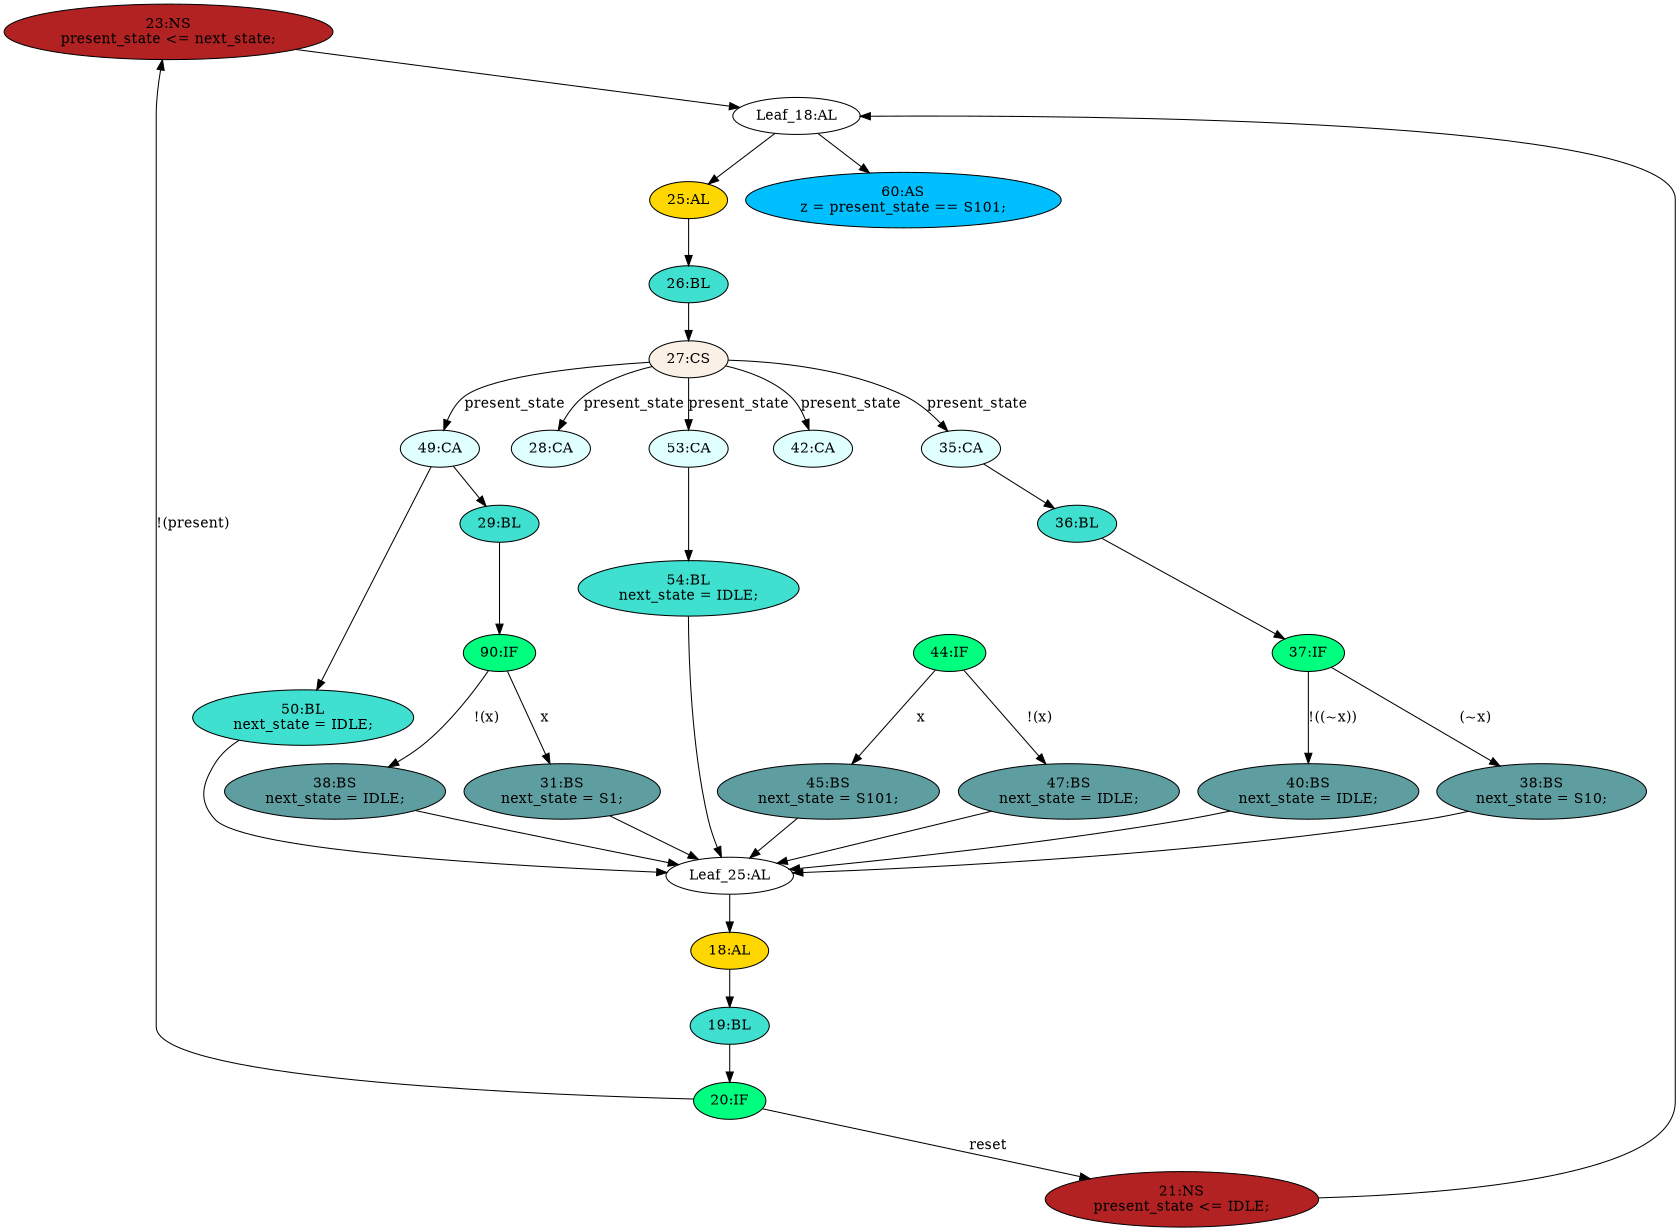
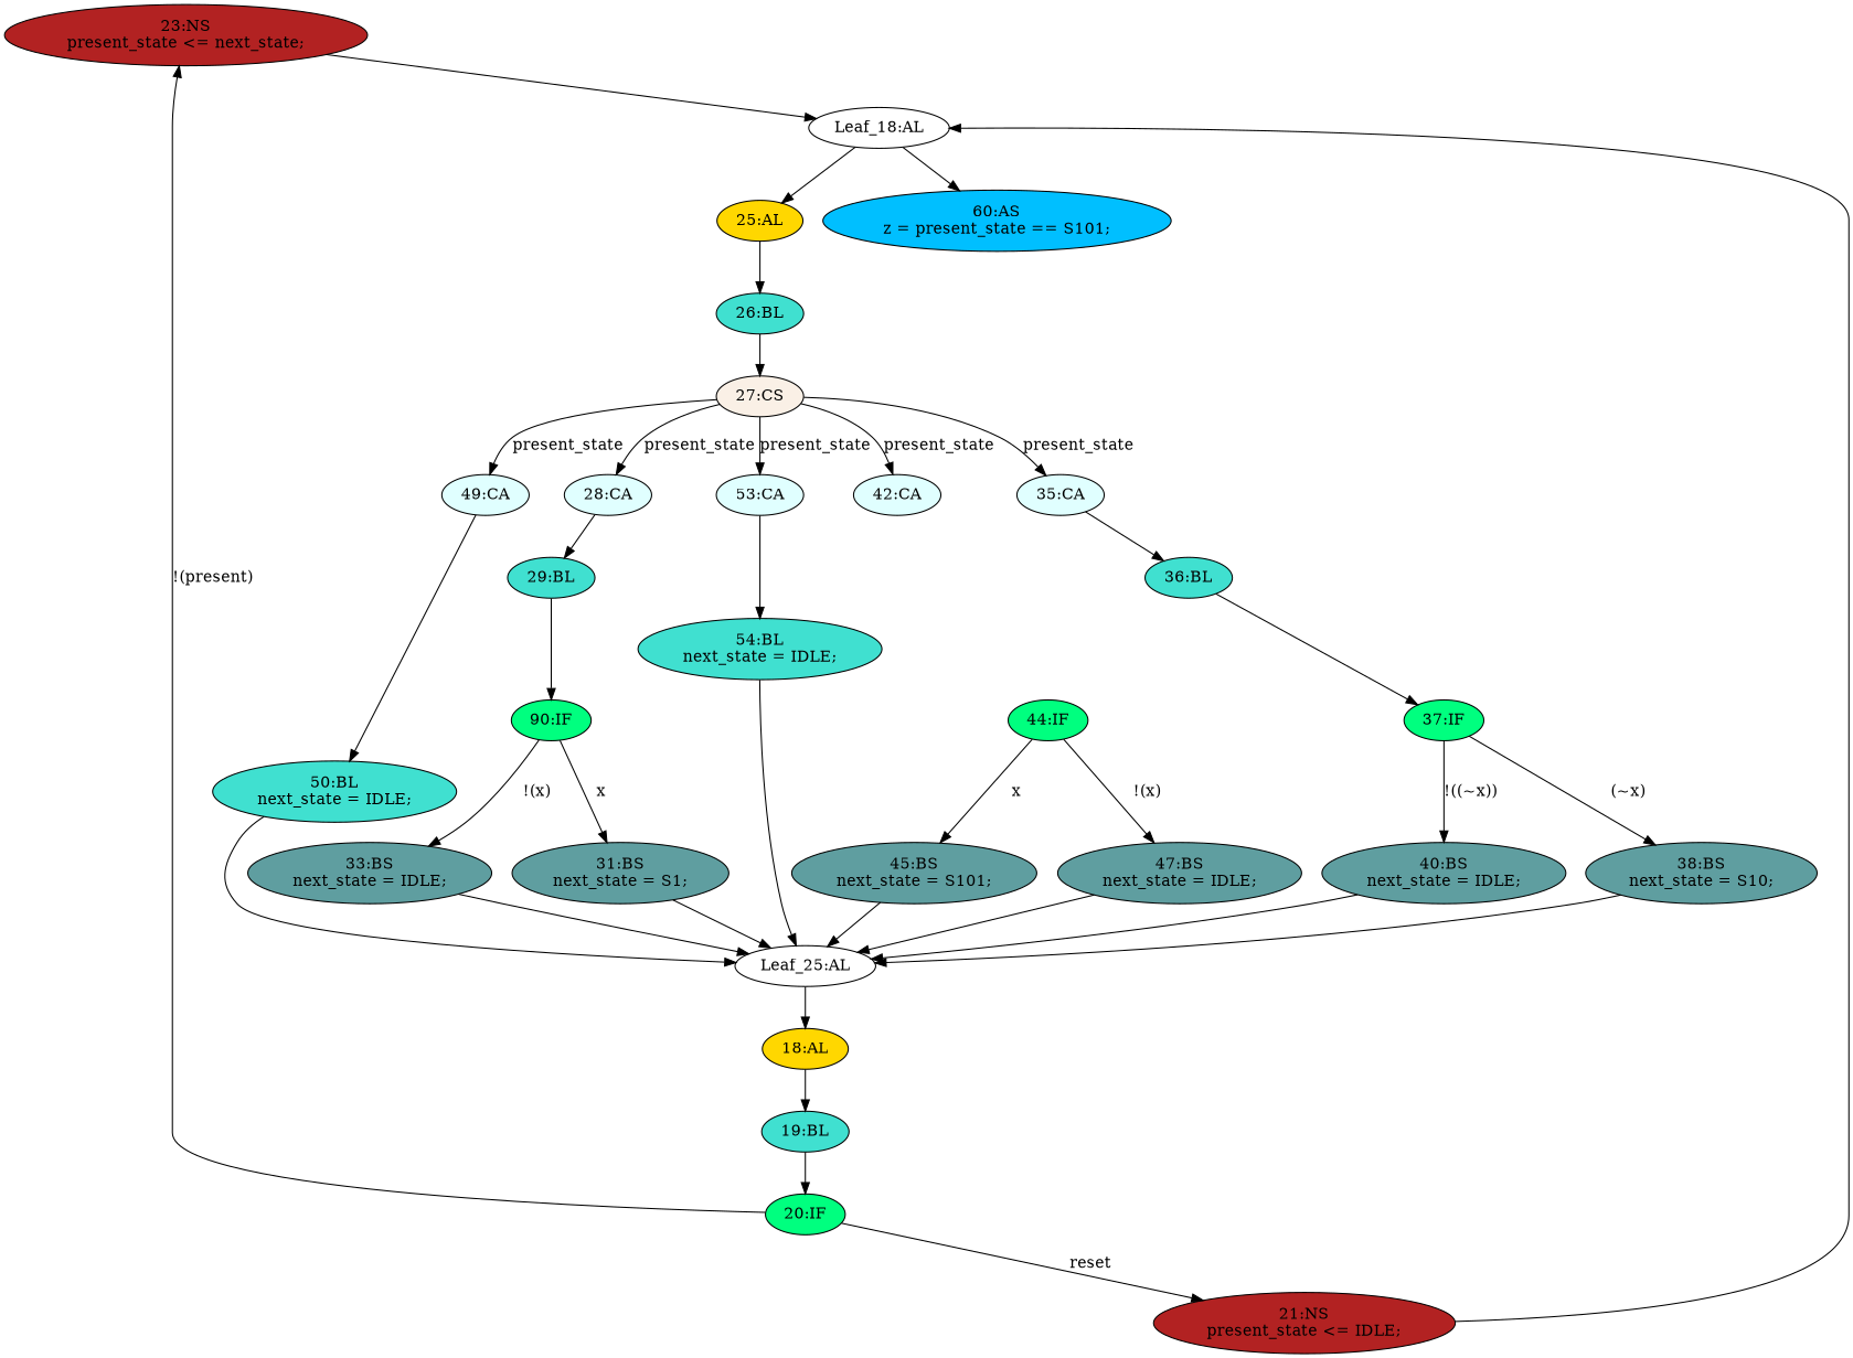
  strict digraph {
    node [fillcolor=turquoise statements="[]" style=filled typ=Block]
    edge [cond="[]" lineno=None]
    n1 [ast="<pyverilog.vparser.ast.NonblockingSubstitution object at 0x7fe5e45b2650>" fillcolor=firebrick label="23:NS\npresent_state <= next_state;" statements="[<pyverilog.vparser.ast.NonblockingSubstitution object at 0x7fe5e45b2650>]" typ=NonblockingSubstitution]
    n2 [def_var="['present_state']" label="Leaf_18:AL" fillcolor="" statements="" style="" typ=""]
    n3 [ast="<pyverilog.vparser.ast.Assign object at 0x7fe5e4458850>" def_var="['z']" fillcolor=deepskyblue label="60:AS\nz = present_state == S101;" typ=Assign use_var="['present_state']"]
    n4 [ast="<pyverilog.vparser.ast.Always object at 0x7fe5e45a7650>" clk_sens=False fillcolor=gold label="25:AL" sens="['present_state', 'x']" typ=Always use_var="['x', 'present_state']"]
    n5 [ast="<pyverilog.vparser.ast.Block object at 0x7fe5e45a7e90>" label="26:BL"]
    n6 [ast="<pyverilog.vparser.ast.CaseStatement object at 0x7fe5e4458550>" fillcolor=linen label="27:CS" typ=CaseStatement]
    n7 [ast="<pyverilog.vparser.ast.Case object at 0x7fe5e4458cd0>" fillcolor=lightcyan label="42:CA" typ=Case]
    n8 [ast="<pyverilog.vparser.ast.IfStatement object at 0x7fe5e44584d0>" fillcolor=springgreen label="44:IF" typ=IfStatement]
    n9 [ast="<pyverilog.vparser.ast.BlockingSubstitution object at 0x7fe5e4458990>" fillcolor=cadetblue label="45:BS\nnext_state = S101;" statements="[<pyverilog.vparser.ast.BlockingSubstitution object at 0x7fe5e4458990>]" typ=BlockingSubstitution]
    n10 [ast="<pyverilog.vparser.ast.BlockingSubstitution object at 0x7fe5e4458950>" fillcolor=cadetblue label="47:BS\nnext_state = IDLE;" statements="[<pyverilog.vparser.ast.BlockingSubstitution object at 0x7fe5e4458950>]" typ=BlockingSubstitution]
    n11 [ast="<pyverilog.vparser.ast.BlockingSubstitution object at 0x7fe5e60e8ad0>" fillcolor=cadetblue label="38:BS\nnext_state = S10;" statements="[<pyverilog.vparser.ast.BlockingSubstitution object at 0x7fe5e60e8ad0>]" typ=BlockingSubstitution]
    n12 [def_var="['next_state']" label="Leaf_25:AL" fillcolor="" statements="" style="" typ=""]
    n13 [ast="<pyverilog.vparser.ast.Always object at 0x7fe5e45a4e10>" clk_sens=True fillcolor=gold label="18:AL" sens="['clk']" typ=Always use_var="['reset', 'next_state']"]
    n14 [ast="<pyverilog.vparser.ast.Block object at 0x7fe5e45a4210>" label="19:BL"]
    n15 [ast="<pyverilog.vparser.ast.Case object at 0x7fe5e4458450>" fillcolor=lightcyan label="53:CA" typ=Case]
    n16 [ast="<pyverilog.vparser.ast.Case object at 0x7fe5e486ad90>" fillcolor=lightcyan label="35:CA" typ=Case]
    n17 [ast="<pyverilog.vparser.ast.Case object at 0x7fe5e4458fd0>" fillcolor=lightcyan label="49:CA" typ=Case]
    n18 [ast="<pyverilog.vparser.ast.Case object at 0x7fe5e45a7ad0>" fillcolor=lightcyan label="28:CA" typ=Case]
    n19 [ast="<pyverilog.vparser.ast.Block object at 0x7fe5e4458710>" label="54:BL\nnext_state = IDLE;" statements="[<pyverilog.vparser.ast.BlockingSubstitution object at 0x7fe5e4458490>]"]
    n20 [ast="<pyverilog.vparser.ast.Block object at 0x7fe5e486a250>" label="36:BL"]
    n21 [ast="<pyverilog.vparser.ast.Block object at 0x7fe5e4458a90>" label="50:BL\nnext_state = IDLE;" statements="[<pyverilog.vparser.ast.BlockingSubstitution object at 0x7fe5e4458ad0>]"]
    n22 [ast="<pyverilog.vparser.ast.Block object at 0x7fe5e45a7150>" label="29:BL"]
    n23 [ast="<pyverilog.vparser.ast.IfStatement object at 0x7fe5e45c6550>" fillcolor=springgreen label="37:IF" typ=IfStatement]
    n24 [ast="<pyverilog.vparser.ast.IfStatement object at 0x7fe5e45a7550>" fillcolor=springgreen label="90:IF" typ=IfStatement]
    n25 [ast="<pyverilog.vparser.ast.BlockingSubstitution object at 0x7fe5e49c1610>" fillcolor=cadetblue label="31:BS\nnext_state = S1;" statements="[<pyverilog.vparser.ast.BlockingSubstitution object at 0x7fe5e49c1610>]" typ=BlockingSubstitution]
-   n26 [ast="<pyverilog.vparser.ast.BlockingSubstitution object at 0x7fe5e486a390>" fillcolor=cadetblue label="38:BS\nnext_state = IDLE;" statements="[<pyverilog.vparser.ast.BlockingSubstitution object at 0x7fe5e486a390>]" typ=BlockingSubstitution]
+   n26 [ast="<pyverilog.vparser.ast.BlockingSubstitution object at 0x7fe5e486a390>" fillcolor=cadetblue label="33:BS\nnext_state = IDLE;" statements="[<pyverilog.vparser.ast.BlockingSubstitution object at 0x7fe5e486a390>]" typ=BlockingSubstitution]
    n27 [ast="<pyverilog.vparser.ast.IfStatement object at 0x7fe5e45b2150>" fillcolor=springgreen label="20:IF" typ=IfStatement]
    n28 [ast="<pyverilog.vparser.ast.NonblockingSubstitution object at 0x7fe5e454ecd0>" fillcolor=firebrick label="21:NS\npresent_state <= IDLE;" statements="[<pyverilog.vparser.ast.NonblockingSubstitution object at 0x7fe5e454ecd0>]" typ=NonblockingSubstitution]
    n29 [ast="<pyverilog.vparser.ast.BlockingSubstitution object at 0x7fe5e4458d10>" fillcolor=cadetblue label="40:BS\nnext_state = IDLE;" statements="[<pyverilog.vparser.ast.BlockingSubstitution object at 0x7fe5e4458d10>]" typ=BlockingSubstitution]
    n1 -> n2
    n2 -> n3 [cond="" lineno=""]
    n2 -> n4 [cond="" lineno=""]
    n4 -> n5
    n5 -> n6
    n6 -> n7 [cond="['present_state']" label=present_state lineno=27]
    n6 -> n15 [cond="['present_state']" label=present_state lineno=27]
    n6 -> n16 [cond="['present_state']" label=present_state lineno=27]
    n6 -> n17 [cond="['present_state']" label=present_state lineno=27]
    n6 -> n18 [cond="['present_state']" label=present_state lineno=27]
    n8 -> n9 [cond="['x']" label=x lineno=44]
    n8 -> n10 [cond="['x']" label="!(x)" lineno=44]
    n9 -> n12
    n10 -> n12
    n11 -> n12
    n12 -> n13 [cond="" lineno=""]
    n13 -> n14
    n14 -> n27
    n15 -> n19
    n16 -> n20
    n17 -> n21
-   n17 -> n22
+   n18 -> n22
    n19 -> n12
    n20 -> n23
    n21 -> n12
    n22 -> n24
    n23 -> n11 [cond="['x']" label="(~x)" lineno=37]
    n23 -> n29 [cond="['x']" label="!((~x))" lineno=37]
    n24 -> n25 [cond="['x']" label=x lineno=30]
    n24 -> n26 [cond="['x']" label="!(x)" lineno=30]
    n25 -> n12
    n26 -> n12
    n27 -> n1 [cond="['reset']" label="!(present)" lineno=20]
    n27 -> n28 [cond="['reset']" label=reset lineno=20]
    n28 -> n2
    n29 -> n12
  }
